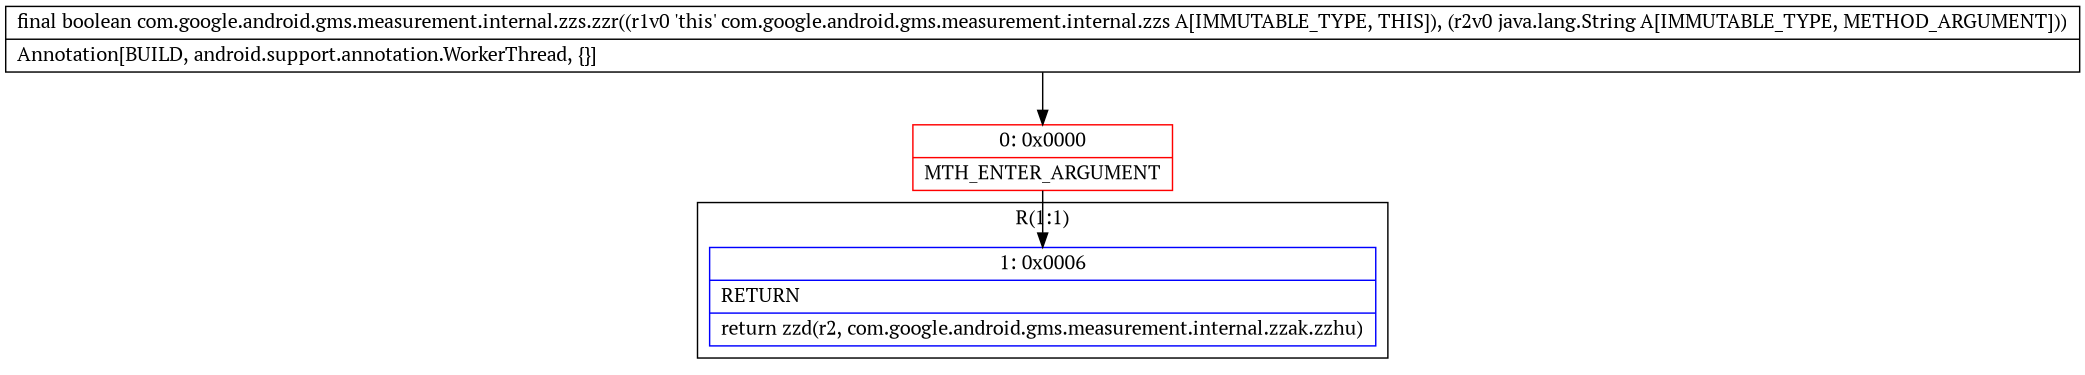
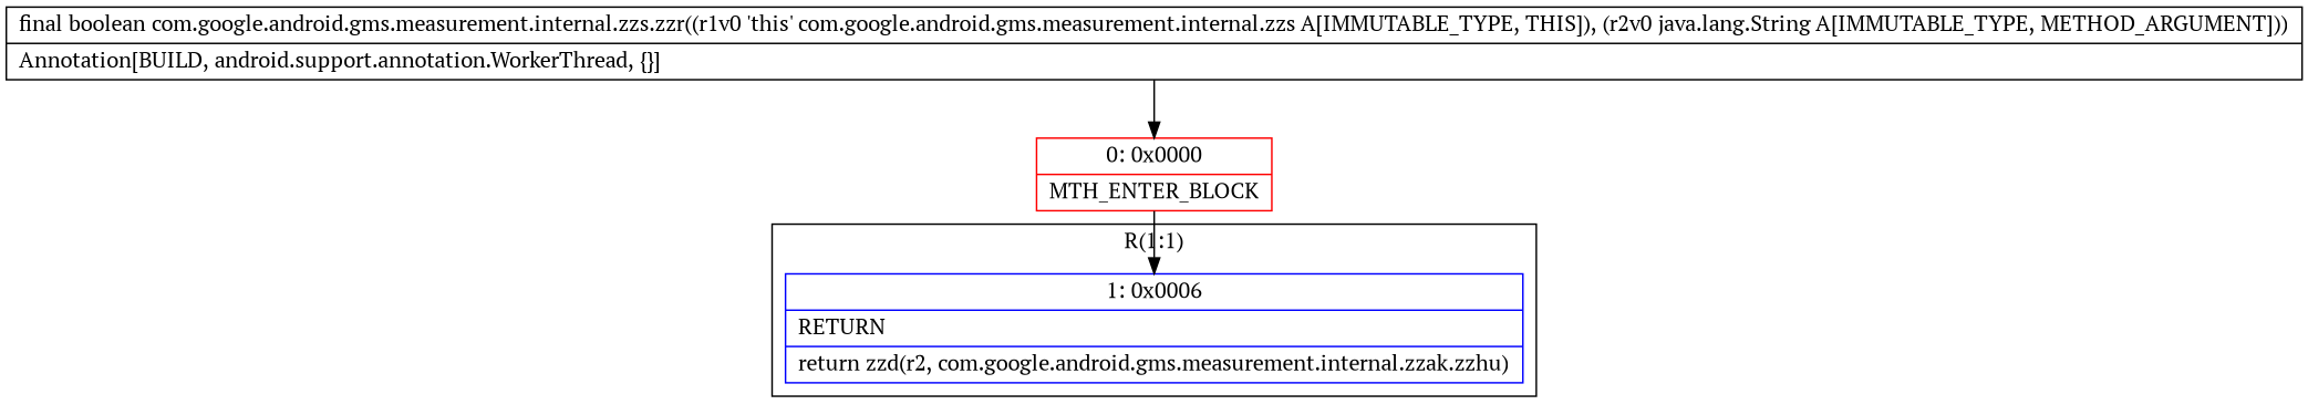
  digraph {
    fontname="PT Serif"
    node [shape=record fontname="PT Serif"]
    edge [fontname="PT Serif"]
    n1 [color=blue label="{1\:\ 0x0006|RETURN\l|return zzd(r2, com.google.android.gms.measurement.internal.zzak.zzhu)\l}"]
-   n2 [color=red label="{0\:\ 0x0000|MTH_ENTER_ARGUMENT\l}"]
+   n2 [color=red label="{0\:\ 0x0000|MTH_ENTER_BLOCK\l}"]
    n3 [label="{final boolean com.google.android.gms.measurement.internal.zzs.zzr((r1v0 'this' com.google.android.gms.measurement.internal.zzs A[IMMUTABLE_TYPE, THIS]), (r2v0 java.lang.String A[IMMUTABLE_TYPE, METHOD_ARGUMENT]))  | Annotation[BUILD, android.support.annotation.WorkerThread, \{\}]\l}"]
    subgraph cluster_1 {
      label="R(1:1)"
      n1
    }
    n2 -> n1
    n3 -> n2
  }
